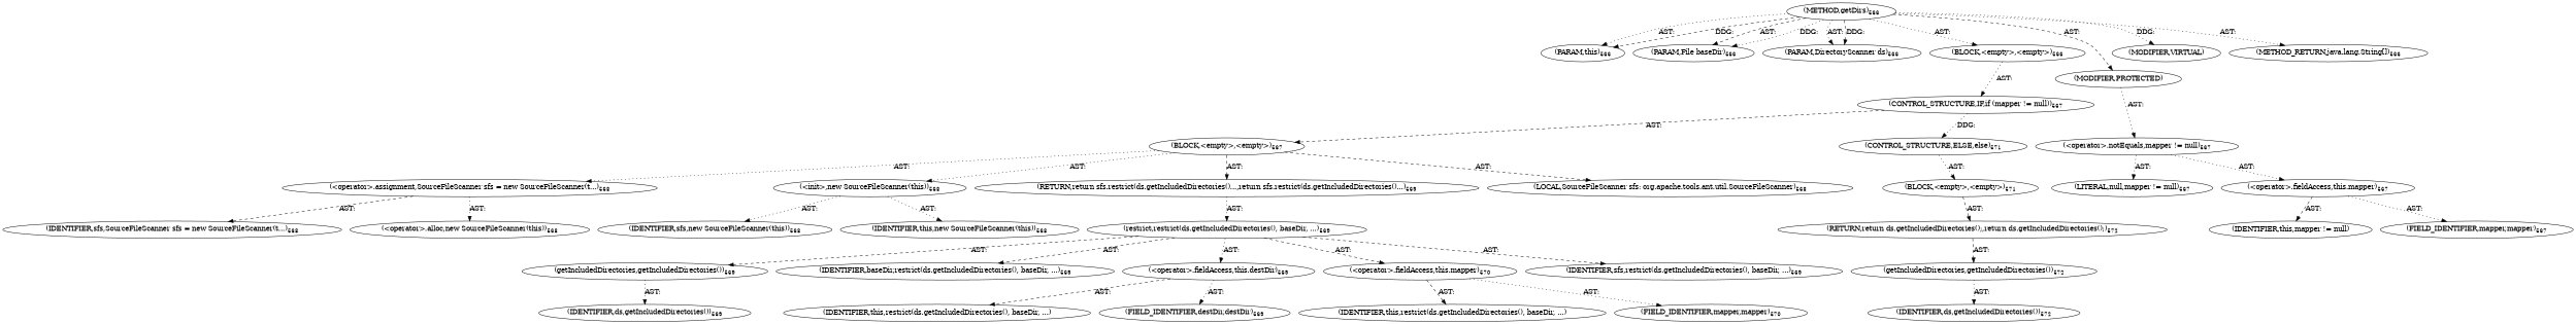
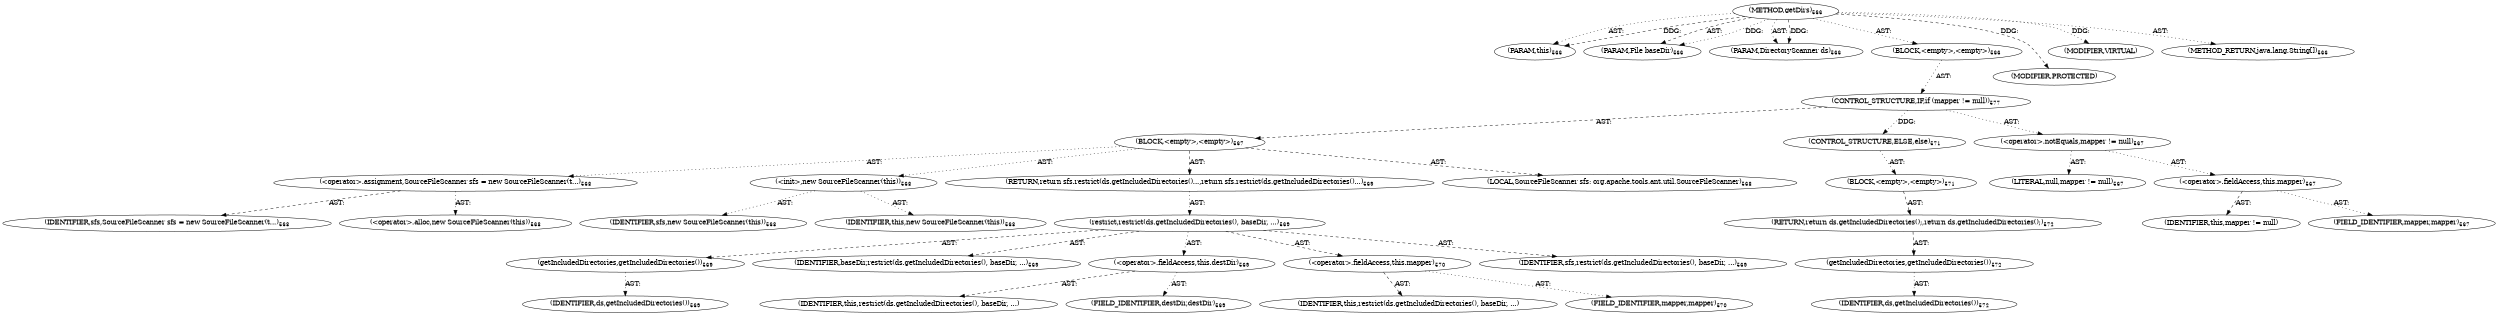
  digraph {
    edge [style=dotted]
    n1 [label=<(METHOD,getDirs)<SUB>566</SUB>>]
    n2 [label=<(PARAM,this)<SUB>566</SUB>>]
    n3 [label=<(PARAM,File baseDir)<SUB>566</SUB>>]
    n4 [label=<(PARAM,DirectoryScanner ds)<SUB>566</SUB>>]
    n5 [label=<(BLOCK,&lt;empty&gt;,&lt;empty&gt;)<SUB>566</SUB>>]
    n6 [label=<(MODIFIER,PROTECTED)>]
    n7 [label=<(MODIFIER,VIRTUAL)>]
    n8 [label=<(METHOD_RETURN,java.lang.String[])<SUB>566</SUB>>]
-   n9 [label=<(CONTROL_STRUCTURE,IF,if (mapper != null))<SUB>567</SUB>>]
+   n9 [label=<(CONTROL_STRUCTURE,IF,if (mapper != null))<SUB>577</SUB>>]
    n10 [label=<(&lt;operator&gt;.notEquals,mapper != null)<SUB>567</SUB>>]
    n11 [label=<(BLOCK,&lt;empty&gt;,&lt;empty&gt;)<SUB>567</SUB>>]
    n12 [label=<(CONTROL_STRUCTURE,ELSE,else)<SUB>571</SUB>>]
    n13 [label=<(&lt;operator&gt;.fieldAccess,this.mapper)<SUB>567</SUB>>]
    n14 [label=<(LITERAL,null,mapper != null)<SUB>567</SUB>>]
    n15 [label=<(LOCAL,SourceFileScanner sfs: org.apache.tools.ant.util.SourceFileScanner)<SUB>568</SUB>>]
    n16 [label=<(&lt;operator&gt;.assignment,SourceFileScanner sfs = new SourceFileScanner(t...)<SUB>568</SUB>>]
    n17 [label=<(&lt;init&gt;,new SourceFileScanner(this))<SUB>568</SUB>>]
    n18 [label=<(RETURN,return sfs.restrict(ds.getIncludedDirectories()...,return sfs.restrict(ds.getIncludedDirectories()...)<SUB>569</SUB>>]
    n19 [label=<(BLOCK,&lt;empty&gt;,&lt;empty&gt;)<SUB>571</SUB>>]
    n20 [label=<(IDENTIFIER,this,mapper != null)>]
    n21 [label=<(FIELD_IDENTIFIER,mapper,mapper)<SUB>567</SUB>>]
    n22 [label=<(IDENTIFIER,sfs,SourceFileScanner sfs = new SourceFileScanner(t...)<SUB>568</SUB>>]
    n23 [label=<(&lt;operator&gt;.alloc,new SourceFileScanner(this))<SUB>568</SUB>>]
    n24 [label=<(IDENTIFIER,sfs,new SourceFileScanner(this))<SUB>568</SUB>>]
    n25 [label=<(IDENTIFIER,this,new SourceFileScanner(this))<SUB>568</SUB>>]
    n26 [label=<(restrict,restrict(ds.getIncludedDirectories(), baseDir, ...)<SUB>569</SUB>>]
    n27 [label=<(IDENTIFIER,sfs,restrict(ds.getIncludedDirectories(), baseDir, ...)<SUB>569</SUB>>]
    n28 [label=<(getIncludedDirectories,getIncludedDirectories())<SUB>569</SUB>>]
    n29 [label=<(IDENTIFIER,baseDir,restrict(ds.getIncludedDirectories(), baseDir, ...)<SUB>569</SUB>>]
    n30 [label=<(&lt;operator&gt;.fieldAccess,this.destDir)<SUB>569</SUB>>]
    n31 [label=<(&lt;operator&gt;.fieldAccess,this.mapper)<SUB>570</SUB>>]
    n32 [label=<(IDENTIFIER,ds,getIncludedDirectories())<SUB>569</SUB>>]
    n33 [label=<(IDENTIFIER,this,restrict(ds.getIncludedDirectories(), baseDir, ...)>]
    n34 [label=<(FIELD_IDENTIFIER,destDir,destDir)<SUB>569</SUB>>]
    n35 [label=<(IDENTIFIER,this,restrict(ds.getIncludedDirectories(), baseDir, ...)>]
    n36 [label=<(FIELD_IDENTIFIER,mapper,mapper)<SUB>570</SUB>>]
    n37 [label=<(RETURN,return ds.getIncludedDirectories();,return ds.getIncludedDirectories();)<SUB>572</SUB>>]
    n38 [label=<(getIncludedDirectories,getIncludedDirectories())<SUB>572</SUB>>]
    n39 [label=<(IDENTIFIER,ds,getIncludedDirectories())<SUB>572</SUB>>]
    n1 -> n2 [label="AST: "]
    n1 -> n2 [label="DDG: " style=dashed]
    n1 -> n3 [label="AST: " style=dashed]
    n1 -> n3 [label="DDG: "]
    n1 -> n4 [label="AST: "]
    n1 -> n4 [label="DDG: " style=dashed]
    n1 -> n5 [label="AST: "]
-   n1 -> n6 [label="AST: " style=dashed]
+   n1 -> n6 [label="DDG: " style=dashed]
    n1 -> n7 [label="DDG: "]
    n1 -> n8 [label="AST: "]
    n5 -> n9 [label="AST: "]
-   n6 -> n10 [label="AST: "]
+   n9 -> n10 [label="AST: "]
    n9 -> n11 [label="AST: " style=dashed]
    n9 -> n12 [label="DDG: "]
    n10 -> n13 [label="AST: "]
    n10 -> n14 [label="AST: "]
    n11 -> n15 [label="AST: " style=dashed]
    n11 -> n16 [label="AST: "]
    n11 -> n17 [label="AST: "]
    n11 -> n18 [label="AST: " style=dashed]
    n12 -> n19 [label="AST: "]
    n13 -> n20 [label="AST: " style=dashed]
    n13 -> n21 [label="AST: "]
    n16 -> n22 [label="AST: " style=dashed]
    n16 -> n23 [label="AST: "]
    n17 -> n24 [label="AST: "]
    n17 -> n25 [label="AST: "]
    n18 -> n26 [label="AST: "]
    n19 -> n37 [label="AST: " style=dashed]
    n26 -> n27 [label="AST: " style=dashed]
    n26 -> n28 [label="AST: " style=dashed]
    n26 -> n29 [label="AST: " style=dashed]
    n26 -> n30 [label="AST: "]
    n26 -> n31 [label="AST: " style=dashed]
    n28 -> n32 [label="AST: "]
    n30 -> n33 [label="AST: " style=dashed]
    n30 -> n34 [label="AST: "]
    n31 -> n35 [label="AST: " style=dashed]
    n31 -> n36 [label="AST: "]
    n37 -> n38 [label="AST: " style=dashed]
    n38 -> n39 [label="AST: "]
  }
